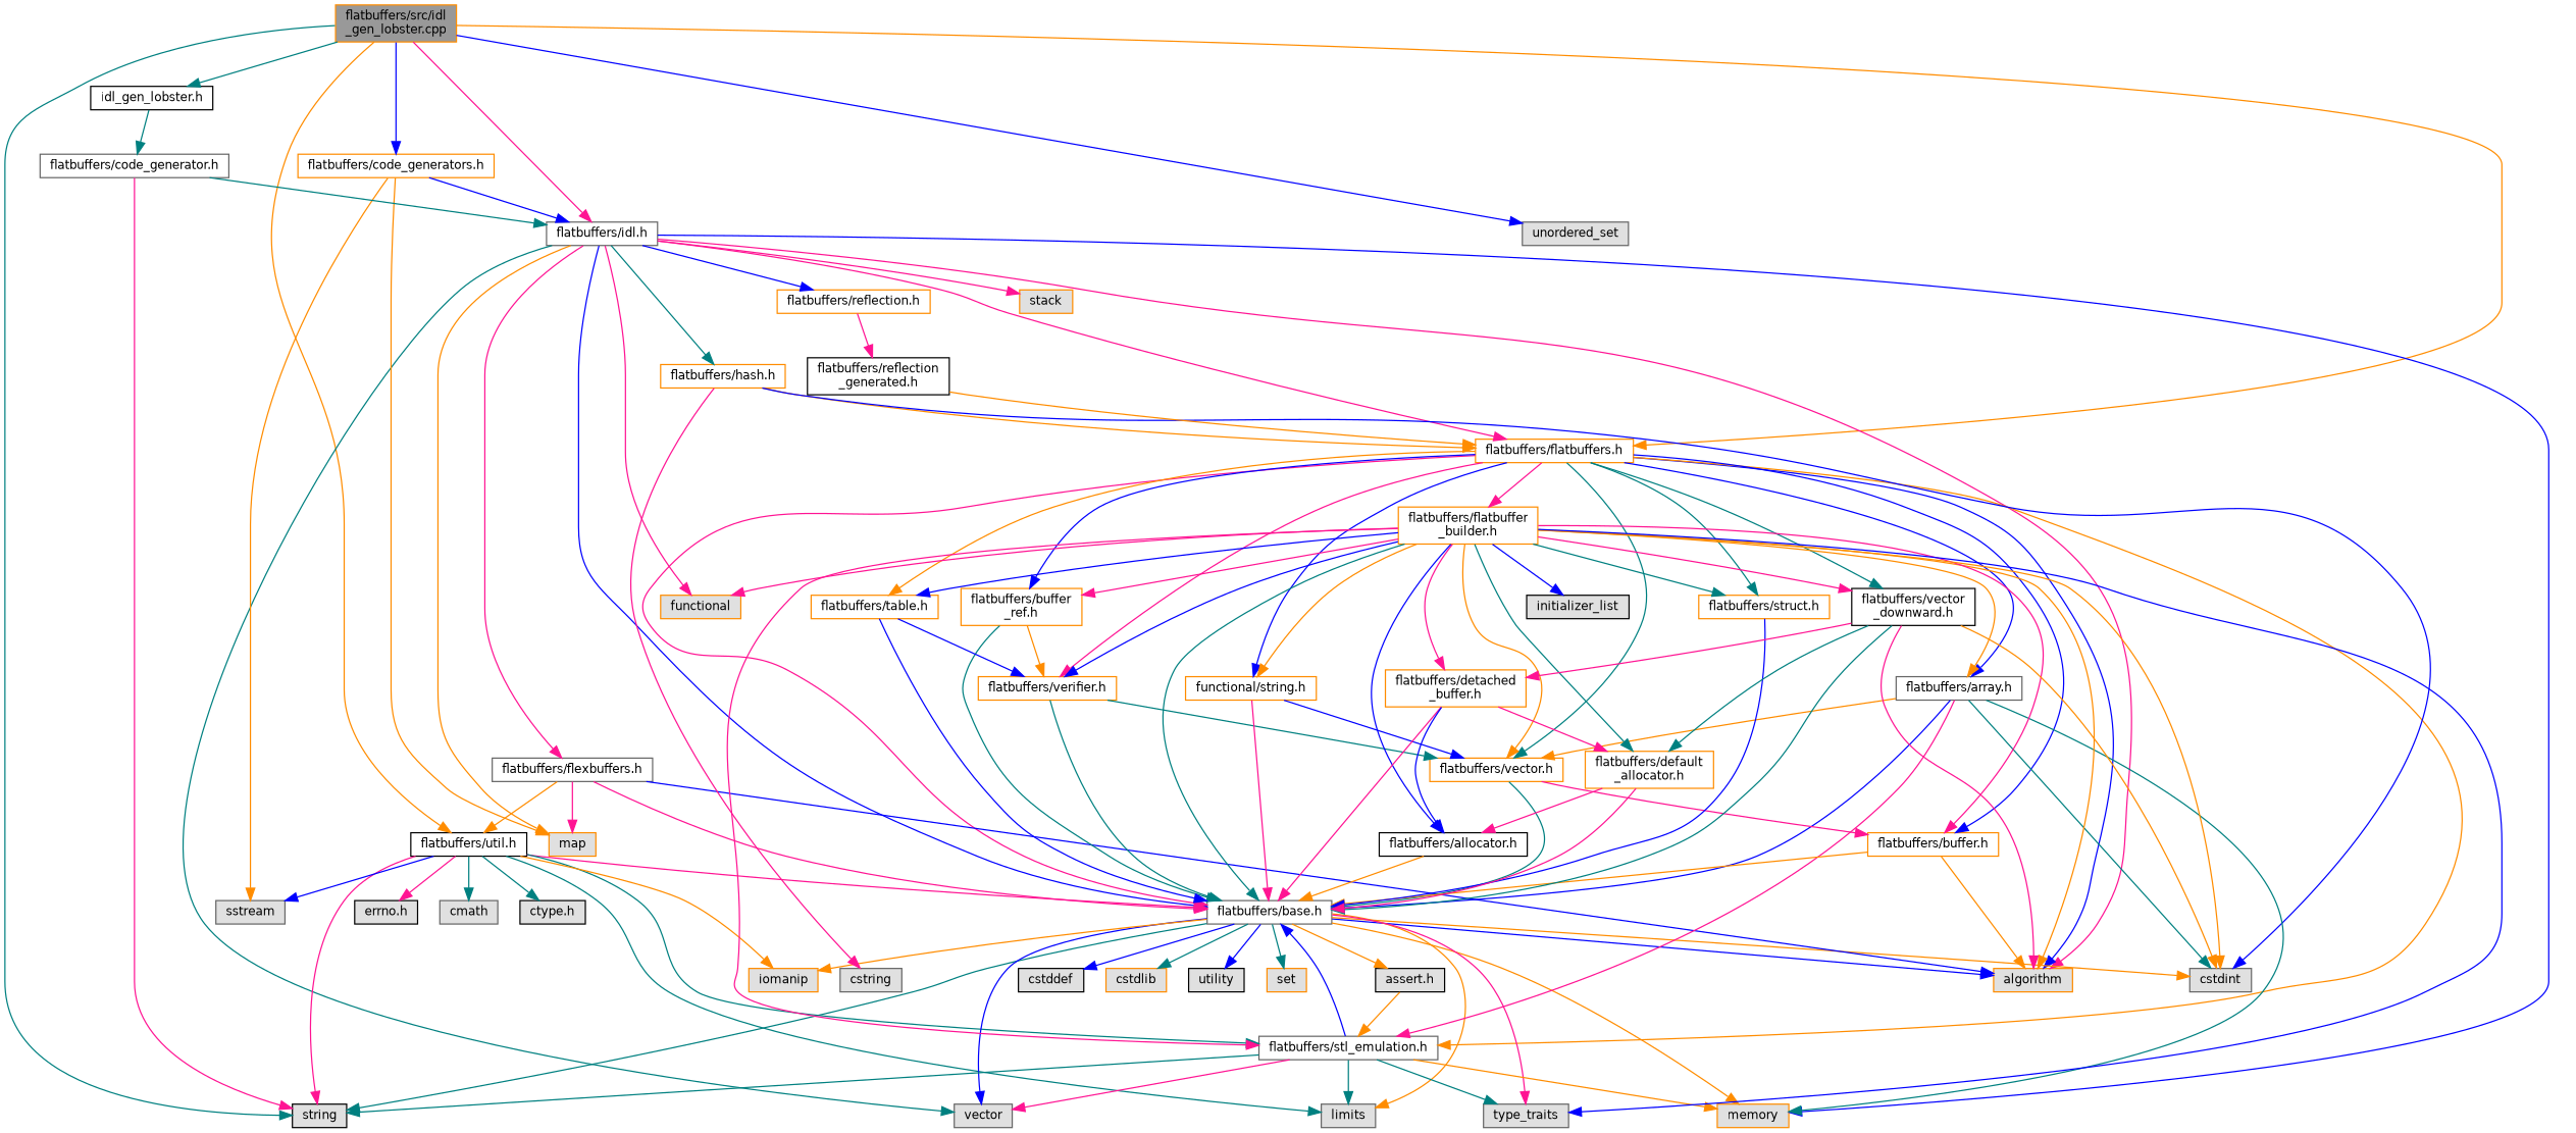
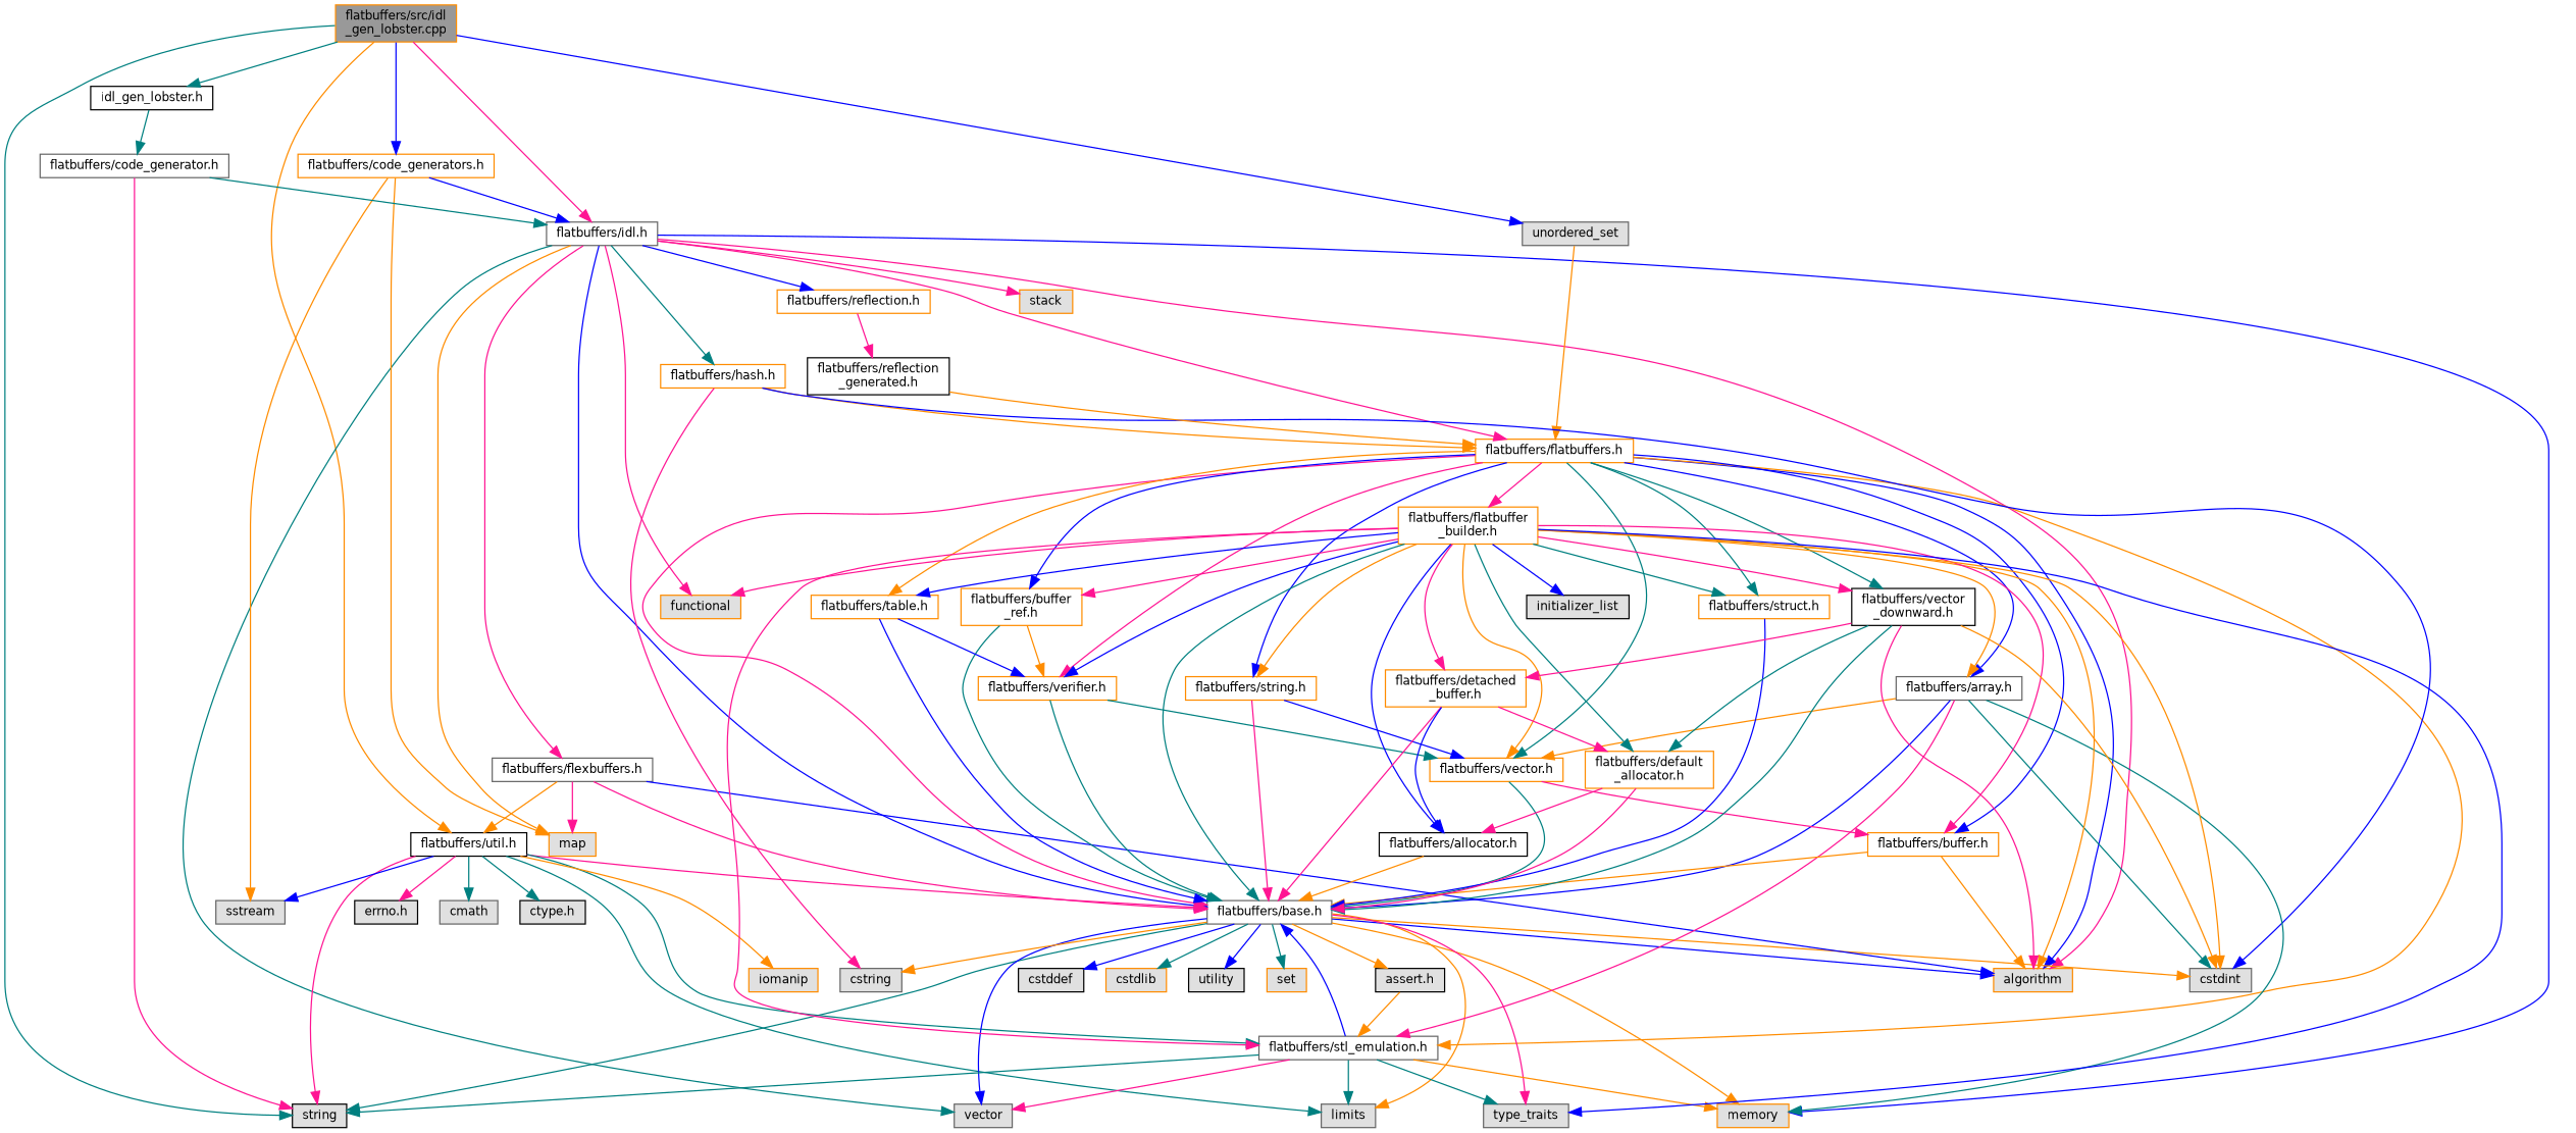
  digraph {
    node [color=darkorange fillcolor=white fontname=Helvetica fontsize=10 shape=box style=filled]
    edge [color=deeppink fontname=Helvetica fontsize=10 labelfontname=Helvetica labelfontsize=10 style=solid]
    n1 [fillcolor=grey60 fontcolor=black height=0.2 label="flatbuffers/src/idl\l_gen_lobster.cpp" width=0.4]
    n2 [color=black height=0.2 label="idl_gen_lobster.h" width=0.4]
    n3 [color=black fillcolor="#E0E0E0" height=0.2 label=string width=0.4]
    n4 [color=gray40 height=0.2 label="flatbuffers/idl.h" width=0.4]
    n5 [height=0.2 label="flatbuffers/flatbuffers.h" width=0.4]
    n6 [color=black height=0.2 label="flatbuffers/util.h" width=0.4]
    n7 [color=gray40 fillcolor="#E0E0E0" height=0.2 label=unordered_set width=0.4]
    n8 [height=0.2 label="flatbuffers/code_generators.h" width=0.4]
    n9 [color=gray40 height=0.2 label="flatbuffers/code_generator.h" width=0.4]
    n10 [fillcolor="#E0E0E0" height=0.2 label=algorithm width=0.4]
    n11 [fillcolor="#E0E0E0" height=0.2 label=functional width=0.4]
    n12 [fillcolor="#E0E0E0" height=0.2 label=map width=0.4]
    n13 [fillcolor="#E0E0E0" height=0.2 label=memory width=0.4]
    n14 [fillcolor="#E0E0E0" height=0.2 label=stack width=0.4]
    n15 [color=gray40 fillcolor="#E0E0E0" height=0.2 label=vector width=0.4]
    n16 [color=gray40 height=0.2 label="flatbuffers/base.h" width=0.4]
    n17 [color=gray40 height=0.2 label="flatbuffers/flexbuffers.h" width=0.4]
    n18 [height=0.2 label="flatbuffers/hash.h" width=0.4]
    n19 [height=0.2 label="flatbuffers/reflection.h" width=0.4]
    n20 [color=gray40 height=0.2 label="flatbuffers/array.h" width=0.4]
    n21 [color=gray40 height=0.2 label="flatbuffers/stl_emulation.h" width=0.4]
    n22 [height=0.2 label="flatbuffers/vector.h" width=0.4]
    n23 [height=0.2 label="flatbuffers/buffer.h" width=0.4]
    n24 [height=0.2 label="flatbuffers/buffer\l_ref.h" width=0.4]
    n25 [height=0.2 label="flatbuffers/verifier.h" width=0.4]
    n26 [height=0.2 label="flatbuffers/flatbuffer\l_builder.h" width=0.4]
-   n27 [height=0.2 label="functional/string.h" width=0.4]
+   n27 [height=0.2 label="flatbuffers/string.h" width=0.4]
    n28 [height=0.2 label="flatbuffers/struct.h" width=0.4]
    n29 [height=0.2 label="flatbuffers/table.h" width=0.4]
    n30 [color=black height=0.2 label="flatbuffers/vector\l_downward.h" width=0.4]
    n31 [color=gray40 fillcolor="#E0E0E0" height=0.2 label=limits width=0.4]
    n32 [color=black fillcolor="#E0E0E0" height=0.2 label="ctype.h" width=0.4]
    n33 [color=black fillcolor="#E0E0E0" height=0.2 label="errno.h" width=0.4]
    n34 [fillcolor="#E0E0E0" height=0.2 label=iomanip width=0.4]
    n35 [color=gray40 fillcolor="#E0E0E0" height=0.2 label=sstream width=0.4]
    n36 [color=gray40 fillcolor="#E0E0E0" height=0.2 label=cmath width=0.4]
    n37 [color=black fillcolor="#E0E0E0" height=0.2 label="assert.h" width=0.4]
    n38 [color=gray40 fillcolor="#E0E0E0" height=0.2 label=cstdint width=0.4]
    n39 [color=black fillcolor="#E0E0E0" height=0.2 label=cstddef width=0.4]
    n40 [fillcolor="#E0E0E0" height=0.2 label=cstdlib width=0.4]
    n41 [color=gray40 fillcolor="#E0E0E0" height=0.2 label=cstring width=0.4]
    n42 [color=black fillcolor="#E0E0E0" height=0.2 label=utility width=0.4]
    n43 [color=gray40 fillcolor="#E0E0E0" height=0.2 label=type_traits width=0.4]
    n44 [fillcolor="#E0E0E0" height=0.2 label=set width=0.4]
    n45 [color=black height=0.2 label="flatbuffers/reflection\l_generated.h" width=0.4]
    n46 [height=0.2 label="flatbuffers/detached\l_buffer.h" width=0.4]
    n47 [color=black height=0.2 label="flatbuffers/allocator.h" width=0.4]
    n48 [height=0.2 label="flatbuffers/default\l_allocator.h" width=0.4]
    n49 [color=black fillcolor="#E0E0E0" height=0.2 label=initializer_list width=0.4]
    n1 -> n2 [color=teal]
    n1 -> n3 [color=teal]
    n1 -> n4
-   n1 -> n5 [color=darkorange]
+   n7 -> n5 [color=darkorange]
    n1 -> n6 [color=darkorange]
    n1 -> n7 [color=blue]
    n1 -> n8 [color=blue]
    n2 -> n9 [color=teal]
    n4 -> n5
    n4 -> n10
    n4 -> n11
    n4 -> n12 [color=darkorange]
    n4 -> n13 [color=blue]
    n4 -> n14
    n4 -> n15 [color=teal]
    n4 -> n16 [color=blue]
    n4 -> n17
    n4 -> n18 [color=teal]
    n4 -> n19 [color=blue]
    n5 -> n10 [color=blue]
    n5 -> n16
    n5 -> n20 [color=blue]
    n5 -> n21 [color=darkorange]
    n5 -> n22 [color=teal]
    n5 -> n23 [color=blue]
    n5 -> n24 [color=blue]
    n5 -> n25
    n5 -> n26
    n5 -> n27 [color=blue]
    n5 -> n28 [color=teal]
    n5 -> n29 [color=darkorange]
    n5 -> n30 [color=teal]
    n6 -> n3
    n6 -> n16
    n6 -> n21 [color=teal]
    n6 -> n31 [color=teal]
    n6 -> n32 [color=teal]
    n6 -> n33
    n6 -> n34 [color=darkorange]
    n6 -> n35 [color=blue]
    n6 -> n36 [color=teal]
    n8 -> n4 [color=blue]
    n8 -> n12 [color=darkorange]
    n8 -> n35 [color=darkorange]
    n9 -> n3
    n9 -> n4 [color=teal]
    n16 -> n3 [color=teal]
    n16 -> n10 [color=blue]
    n16 -> n13 [color=darkorange]
    n16 -> n15 [color=blue]
    n16 -> n31 [color=darkorange]
    n16 -> n37 [color=darkorange]
    n16 -> n38 [color=darkorange]
    n16 -> n39 [color=blue]
    n16 -> n40 [color=teal]
-   n16 -> n34 [color=darkorange]
+   n16 -> n41 [color=darkorange]
    n16 -> n42 [color=blue]
    n16 -> n43
    n16 -> n44 [color=teal]
    n17 -> n6 [color=darkorange]
    n17 -> n10 [color=blue]
    n17 -> n12
    n17 -> n16
    n18 -> n5 [color=darkorange]
    n18 -> n38 [color=blue]
    n18 -> n41
    n19 -> n45
    n20 -> n13 [color=teal]
    n20 -> n16 [color=blue]
    n20 -> n21
    n20 -> n22 [color=darkorange]
    n20 -> n38 [color=teal]
    n21 -> n3 [color=teal]
    n21 -> n13 [color=darkorange]
    n21 -> n15
    n21 -> n16 [color=blue]
    n21 -> n31 [color=teal]
    n21 -> n43 [color=teal]
    n22 -> n16 [color=teal]
    n22 -> n23
    n23 -> n10 [color=darkorange]
    n23 -> n16 [color=darkorange]
    n24 -> n16 [color=teal]
    n24 -> n25 [color=darkorange]
    n25 -> n16 [color=teal]
    n25 -> n22 [color=teal]
    n26 -> n10 [color=darkorange]
    n26 -> n11
    n26 -> n16 [color=teal]
    n26 -> n20 [color=darkorange]
    n26 -> n21
    n26 -> n22 [color=darkorange]
    n26 -> n23
    n26 -> n24
    n26 -> n25 [color=blue]
    n26 -> n27 [color=darkorange]
    n26 -> n28 [color=teal]
    n26 -> n29 [color=blue]
    n26 -> n30
    n26 -> n38 [color=darkorange]
    n26 -> n43 [color=blue]
    n26 -> n46
    n26 -> n47 [color=blue]
    n26 -> n48 [color=teal]
    n26 -> n49 [color=blue]
    n27 -> n16
    n27 -> n22 [color=blue]
    n28 -> n16 [color=blue]
    n29 -> n16 [color=blue]
    n29 -> n25 [color=blue]
    n30 -> n10
    n30 -> n16 [color=teal]
    n30 -> n38 [color=darkorange]
    n30 -> n46
    n30 -> n48 [color=teal]
    n37 -> n21 [color=darkorange]
    n45 -> n5 [color=darkorange]
    n46 -> n16
    n46 -> n47 [color=blue]
    n46 -> n48
    n47 -> n16 [color=darkorange]
    n48 -> n16
    n48 -> n47
  }
